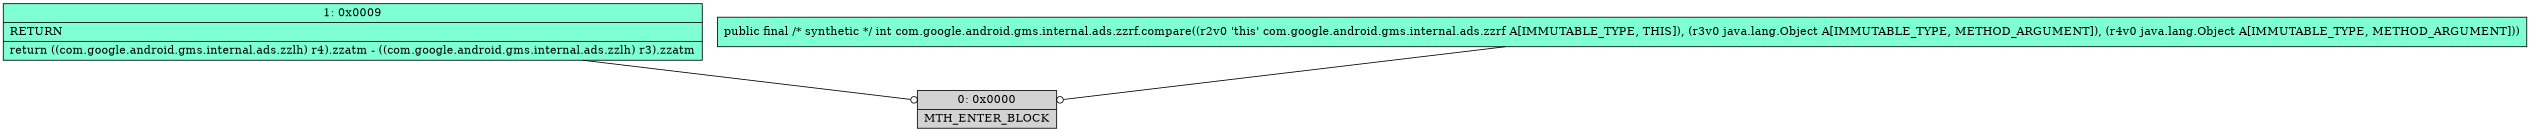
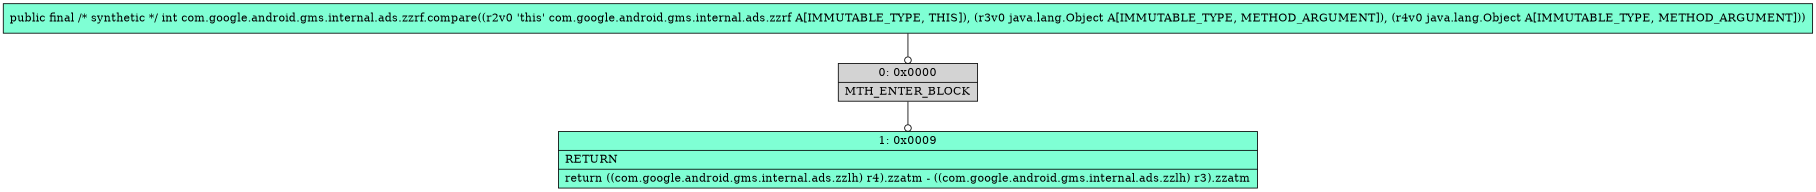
  digraph {
    node [shape=record style=filled fillcolor=aquamarine]
    edge [arrowhead=odot]
    n1 [label="{0\:\ 0x0000|MTH_ENTER_BLOCK\l}" fillcolor=lightgrey]
    n2 [label="{1\:\ 0x0009|RETURN\l|return ((com.google.android.gms.internal.ads.zzlh) r4).zzatm \- ((com.google.android.gms.internal.ads.zzlh) r3).zzatm\l}"]
    n3 [label="{public final \/* synthetic *\/ int com.google.android.gms.internal.ads.zzrf.compare((r2v0 'this' com.google.android.gms.internal.ads.zzrf A[IMMUTABLE_TYPE, THIS]), (r3v0 java.lang.Object A[IMMUTABLE_TYPE, METHOD_ARGUMENT]), (r4v0 java.lang.Object A[IMMUTABLE_TYPE, METHOD_ARGUMENT])) }"]
-   n2 -> n1
+   n1 -> n2
    n3 -> n1
  }
